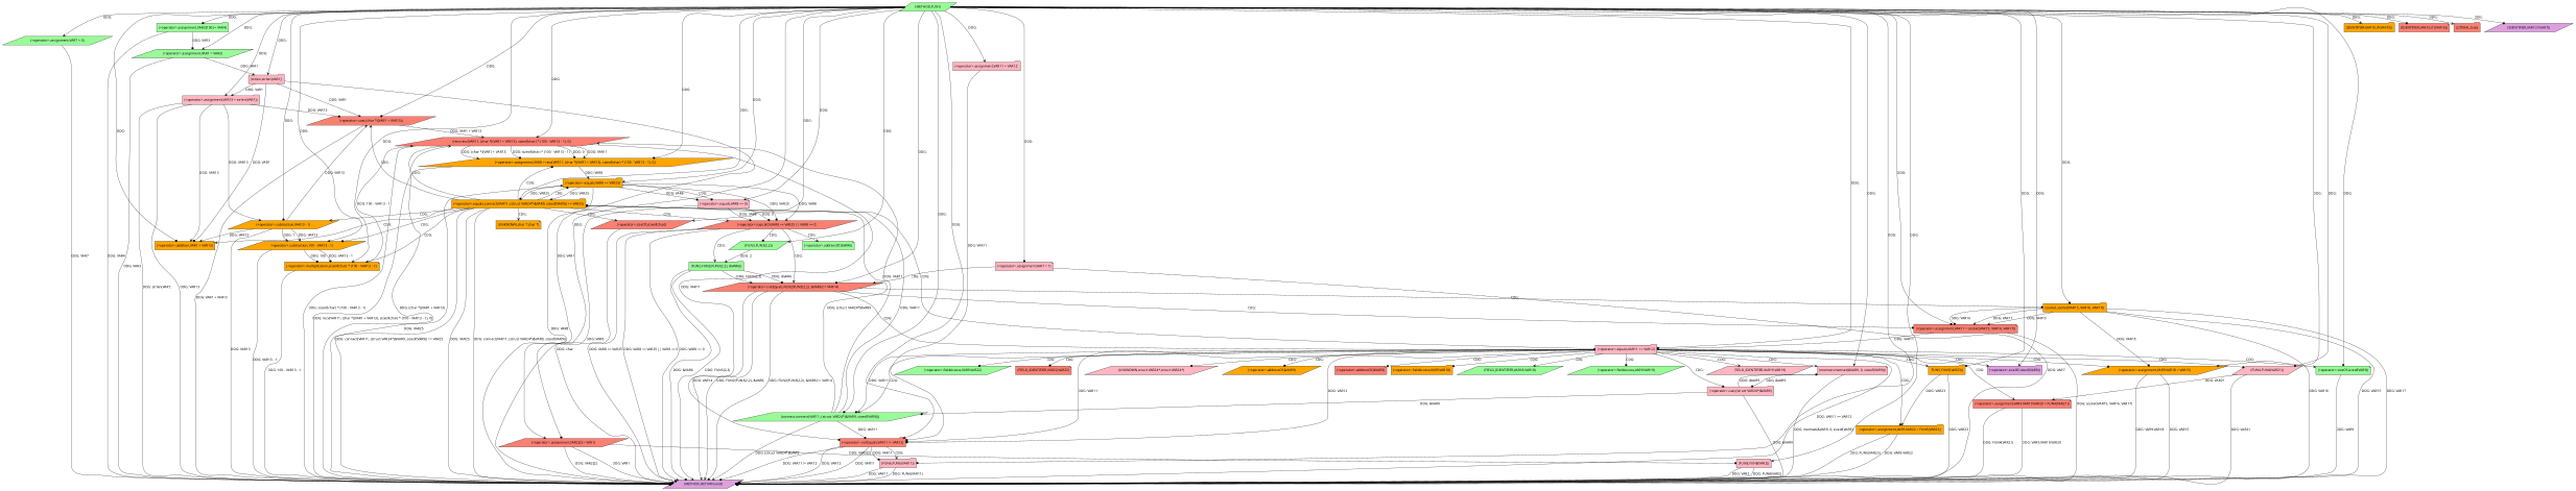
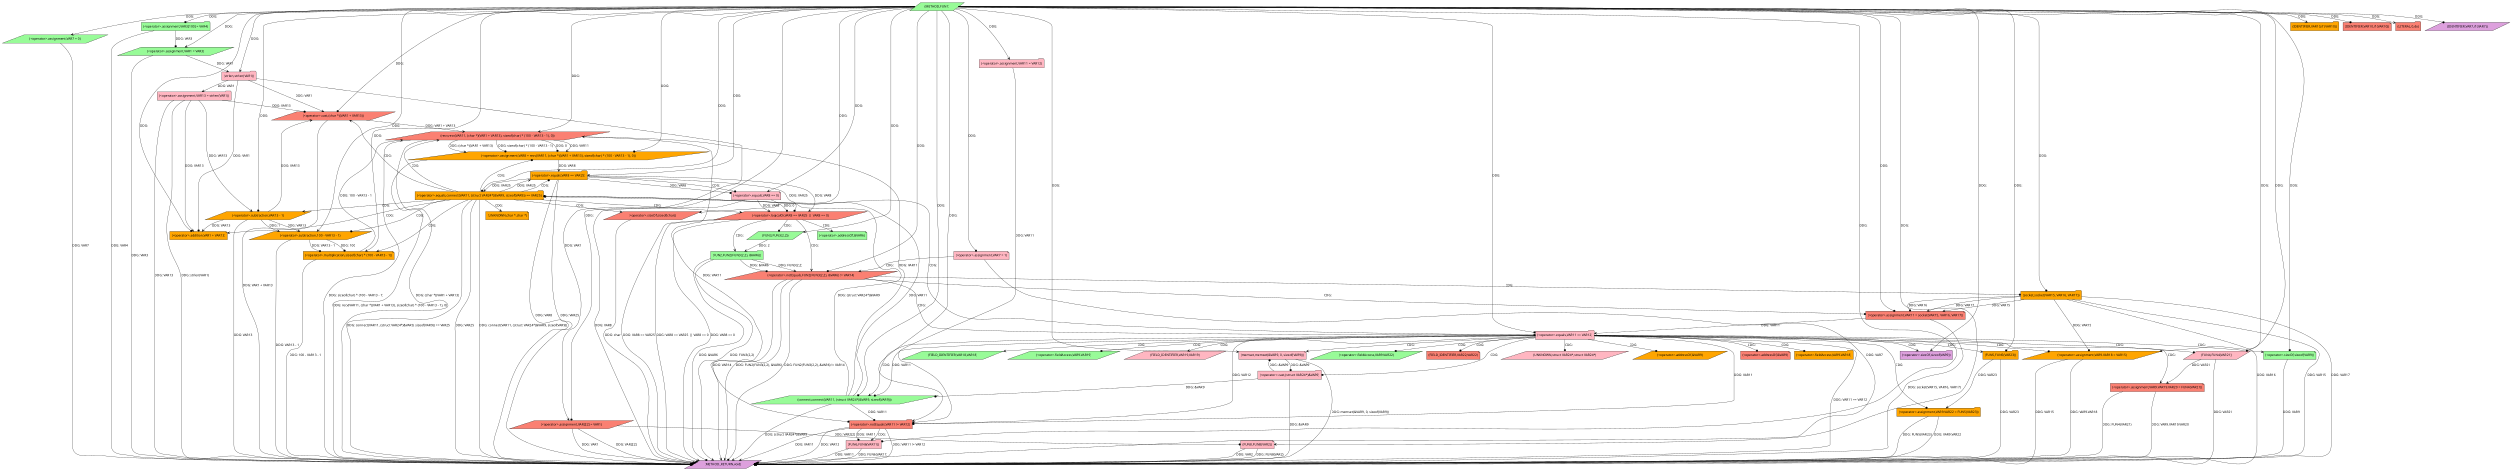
  digraph {
    fontname="Noto Sans"
    node [fillcolor=orange fontname="Noto Sans" shape=parallelogram style=filled]
    edge [arrowhead=vee fontname="Noto Sans"]
    n1 [fillcolor=palegreen label="(METHOD,FUN1)"]
    n2 [fillcolor=palegreen label="(<operator>.assignment,VAR3[100] = VAR4)" shape=folder]
    n3 [fillcolor=palegreen label="(<operator>.assignment,VAR1 = VAR3)"]
    n4 [fillcolor=palegreen label="(<operator>.assignment,VAR7 = 0)"]
    n5 [fillcolor=lightpink label="(<operator>.assignment,VAR11 = VAR12)" shape=folder]
    n6 [fillcolor=lightpink label="(<operator>.assignment,VAR13 = strlen(VAR1))" shape=folder]
    n7 [fillcolor=lightpink label="(strlen,strlen(VAR1))" shape=folder]
    n8 [fillcolor=salmon label="(<operator>.notEquals,FUN2(FUN3(2,2), &VAR6) != VAR14)"]
    n9 [fillcolor=palegreen label="(FUN3,FUN3(2,2))"]
    n10 [fillcolor=lightpink label="(<operator>.assignment,VAR7 = 1)" shape=note]
    n11 [fillcolor=salmon label="(<operator>.assignment,VAR11 = socket(VAR15, VAR16, VAR17))" shape=note]
    n12 [label="(socket,socket(VAR15, VAR16, VAR17))" shape=folder]
    n13 [fillcolor=lightpink label="(<operator>.equals,VAR11 == VAR12)" shape=folder]
    n14 [fillcolor=lightpink label="(memset,memset(&VAR9, 0, sizeof(VAR9)))" shape=note]
    n15 [fillcolor=plum label="(<operator>.sizeOf,sizeof(VAR9))" shape=folder]
    n16 [label="(<operator>.assignment,VAR9.VAR18 = VAR15)"]
    n17 [fillcolor=lightpink label="(FUN4,FUN4(VAR21))"]
    n18 [label="(FUN5,FUN5(VAR23))" shape=folder]
    n19 [label="(<operator>.equals,connect(VAR11, (struct VAR24*)&VAR9, sizeof(VAR9)) == VAR25)" shape=folder]
    n20 [fillcolor=palegreen label="(connect,connect(VAR11, (struct VAR24*)&VAR9, sizeof(VAR9)))"]
    n21 [fillcolor=palegreen label="(<operator>.sizeOf,sizeof(VAR9))" shape=note]
    n22 [label="(<operator>.assignment,VAR8 = recv(VAR11, (char *)(VAR1 + VAR13), sizeof(char) * (100 - VAR13 - 1), 0))"]
    n23 [fillcolor=salmon label="(recv,recv(VAR11, (char *)(VAR1 + VAR13), sizeof(char) * (100 - VAR13 - 1), 0))"]
    n24 [fillcolor=salmon label="(<operator>.cast,(char *)(VAR1 + VAR13))"]
    n25 [label="(<operator>.addition,VAR1 + VAR13)" shape=note]
    n26 [label="(<operator>.multiplication,sizeof(char) * (100 - VAR13 - 1))" shape=note]
    n27 [fillcolor=salmon label="(<operator>.sizeOf,sizeof(char))"]
    n28 [label="(<operator>.subtraction,100 - VAR13 - 1)"]
    n29 [label="(<operator>.subtraction,VAR13 - 1)"]
    n30 [label="(<operator>.equals,VAR8 == VAR25)" shape=folder]
    n31 [fillcolor=lightpink label="(<operator>.equals,VAR8 == 0)" shape=note]
    n32 [label="(IDENTIFIER,VAR10,if (VAR10))" shape=folder]
    n33 [fillcolor=salmon label="(IDENTIFIER,VAR10,if (VAR10))" shape=note]
    n34 [fillcolor=salmon label="(LITERAL,0,do)" shape=folder]
    n35 [fillcolor=salmon label="(<operator>.notEquals,VAR11 != VAR12)" shape=folder]
    n36 [fillcolor=lightpink label="(FUN6,FUN6(VAR11))" shape=folder]
    n37 [fillcolor=plum label="(IDENTIFIER,VAR7,if (VAR7))"]
    n38 [fillcolor=salmon label="(<operator>.assignment,VAR2[2] = VAR1)"]
    n39 [fillcolor=lightpink label="(FUN8,FUN8(VAR2))" shape=note]
    n40 [fillcolor=plum label="(METHOD_RETURN,void)"]
    n41 [fillcolor=palegreen label="(FUN2,FUN2(FUN3(2,2), &VAR6))" shape=folder]
    n42 [fillcolor=salmon label="(<operator>.assignment,VAR9.VAR19.VAR20 = FUN4(VAR21))" shape=note]
    n43 [label="(<operator>.assignment,VAR9.VAR22 = FUN5(VAR23))" shape=folder]
    n44 [fillcolor=lightpink label="(<operator>.cast,(struct VAR24*)&VAR9)" shape=folder]
    n45 [fillcolor=salmon label="(<operator>.addressOf,&VAR9)" shape=note]
    n46 [label="(<operator>.fieldAccess,VAR9.VAR18)" shape=folder]
    n47 [fillcolor=palegreen label="(FIELD_IDENTIFIER,VAR18,VAR18)"]
    n48 [fillcolor=palegreen label="(<operator>.fieldAccess,VAR9.VAR19)"]
    n49 [fillcolor=lightpink label="(FIELD_IDENTIFIER,VAR19,VAR19)"]
    n50 [fillcolor=palegreen label="(<operator>.fieldAccess,VAR9.VAR22)"]
    n51 [fillcolor=salmon label="(FIELD_IDENTIFIER,VAR22,VAR22)" shape=note]
    n52 [fillcolor=lightpink label="(UNKNOWN,struct VAR24*,struct VAR24*)"]
    n53 [label="(<operator>.addressOf,&VAR9)"]
    n54 [fillcolor=salmon label="(<operator>.logicalOr,VAR8 == VAR25 || VAR8 == 0)"]
    n55 [label="(UNKNOWN,char *,char *)" shape=note]
    n56 [fillcolor=palegreen label="(<operator>.addressOf,&VAR6)" shape=note]
    n1 -> n2 [arrowhead=dot label="DDG: "]
    n1 -> n3 [label="DDG: "]
    n1 -> n4 [label="DDG: "]
    n1 -> n5 [label="DDG: "]
-   n1 -> n6 [label="DDG: "]
    n1 -> n7 [label="DDG: "]
    n1 -> n8 [arrowhead=dot label="DDG: "]
    n1 -> n9 [label="DDG: "]
    n1 -> n10 [arrowhead=dot label="DDG: "]
    n1 -> n11 [arrowhead=dot label="DDG: "]
    n1 -> n12 [arrowhead=dot label="DDG: "]
    n1 -> n13 [arrowhead=dot label="DDG: "]
    n1 -> n14 [label="DDG: "]
    n1 -> n15 [label="DDG: "]
    n1 -> n16 [label="DDG: "]
    n1 -> n17 [arrowhead=dot label="DDG: "]
    n1 -> n18 [arrowhead=dot label="DDG: "]
    n1 -> n19 [arrowhead=dot label="DDG: "]
    n1 -> n20 [arrowhead=dot label="DDG: "]
    n1 -> n21 [arrowhead=dot label="DDG: "]
    n1 -> n22 [arrowhead=dot label="DDG: "]
    n1 -> n23 [label="DDG: "]
    n1 -> n24 [arrowhead=dot label="DDG: "]
    n1 -> n25 [arrowhead=dot label="DDG: "]
    n1 -> n26 [label="DDG: "]
    n1 -> n27 [label="DDG: "]
    n1 -> n28 [label="DDG: "]
    n1 -> n29 [arrowhead=dot label="DDG: "]
    n1 -> n30 [label="DDG: "]
    n1 -> n31 [label="DDG: "]
    n1 -> n32 [label="DDG: "]
    n1 -> n33 [arrowhead=dot label="DDG: "]
    n1 -> n34 [label="DDG: "]
    n1 -> n35 [label="DDG: "]
    n1 -> n36 [arrowhead=dot label="DDG: "]
    n1 -> n37 [arrowhead=dot label="DDG: "]
    n1 -> n38 [arrowhead=dot label="DDG: "]
    n1 -> n39 [label="DDG: "]
    n2 -> n3 [arrowhead=dot label="DDG: VAR3"]
    n2 -> n40 [label="DDG: VAR4"]
    n3 -> n7 [label="DDG: VAR1"]
    n3 -> n40 [label="DDG: VAR3"]
    n4 -> n40 [arrowhead=dot label="DDG: VAR7"]
    n5 -> n35 [arrowhead=dot label="DDG: VAR11"]
    n6 -> n24 [arrowhead=dot label="DDG: VAR13"]
    n6 -> n25 [label="DDG: VAR13"]
    n6 -> n29 [label="DDG: VAR13"]
    n6 -> n40 [arrowhead=dot label="DDG: VAR13"]
    n6 -> n40 [arrowhead=dot label="DDG: strlen(VAR1)"]
    n7 -> n6 [label="DDG: VAR1"]
    n7 -> n24 [label="DDG: VAR1"]
    n7 -> n25 [arrowhead=dot label="DDG: VAR1"]
    n7 -> n38 [label="DDG: VAR1"]
    n8 -> n11 [arrowhead=dot label="CDG: "]
    n8 -> n12 [arrowhead=dot label="CDG: "]
    n8 -> n13 [arrowhead=dot label="CDG: "]
    n8 -> n40 [label="DDG: FUN2(FUN3(2,2), &VAR6)"]
    n8 -> n40 [arrowhead=dot label="DDG: FUN2(FUN3(2,2), &VAR6) != VAR14"]
    n8 -> n40 [label="DDG: VAR14"]
    n9 -> n41 [label="DDG: 2"]
    n10 -> n8 [label="CDG: "]
    n10 -> n40 [arrowhead=dot label="DDG: VAR7"]
    n11 -> n13 [label="DDG: VAR11"]
    n11 -> n40 [arrowhead=dot label="DDG: socket(VAR15, VAR16, VAR17)"]
    n12 -> n11 [label="DDG: VAR15"]
    n12 -> n11 [arrowhead=dot label="DDG: VAR16"]
    n12 -> n11 [label="DDG: VAR17"]
    n12 -> n16 [arrowhead=dot label="DDG: VAR15"]
    n12 -> n40 [arrowhead=dot label="DDG: VAR16"]
    n12 -> n40 [label="DDG: VAR15"]
    n12 -> n40 [label="DDG: VAR17"]
    n13 -> n14 [label="CDG: "]
    n13 -> n15 [label="CDG: "]
    n13 -> n16 [arrowhead=dot label="CDG: "]
    n13 -> n17 [arrowhead=dot label="CDG: "]
    n13 -> n18 [label="CDG: "]
    n13 -> n19 [arrowhead=dot label="CDG: "]
    n13 -> n20 [arrowhead=dot label="DDG: VAR11"]
    n13 -> n20 [label="CDG: "]
    n13 -> n21 [label="CDG: "]
    n13 -> n35 [arrowhead=dot label="DDG: VAR11"]
    n13 -> n35 [arrowhead=dot label="DDG: VAR12"]
    n13 -> n40 [label="DDG: VAR11 == VAR12"]
    n13 -> n42 [label="CDG: "]
    n13 -> n43 [arrowhead=dot label="CDG: "]
    n13 -> n44 [arrowhead=dot label="CDG: "]
    n13 -> n45 [arrowhead=dot label="CDG: "]
    n13 -> n46 [arrowhead=dot label="CDG: "]
    n13 -> n47 [label="CDG: "]
    n13 -> n48 [arrowhead=dot label="CDG: "]
    n13 -> n49 [label="CDG: "]
    n13 -> n50 [arrowhead=dot label="CDG: "]
    n13 -> n51 [arrowhead=dot label="CDG: "]
    n13 -> n52 [arrowhead=dot label="CDG: "]
    n13 -> n53 [arrowhead=dot label="CDG: "]
    n14 -> n40 [label="DDG: memset(&VAR9, 0, sizeof(VAR9))"]
    n14 -> n44 [arrowhead=dot label="DDG: &VAR9"]
    n16 -> n40 [arrowhead=dot label="DDG: VAR9.VAR18"]
    n16 -> n40 [label="DDG: VAR15"]
    n17 -> n40 [label="DDG: VAR21"]
    n17 -> n42 [label="DDG: VAR21"]
    n18 -> n40 [label="DDG: VAR23"]
    n18 -> n43 [label="DDG: VAR23"]
    n19 -> n22 [arrowhead=dot label="CDG: "]
    n19 -> n23 [label="CDG: "]
    n19 -> n24 [label="CDG: "]
    n19 -> n25 [label="CDG: "]
    n19 -> n26 [label="CDG: "]
    n19 -> n27 [label="CDG: "]
    n19 -> n28 [arrowhead=dot label="CDG: "]
    n19 -> n29 [label="CDG: "]
    n19 -> n30 [label="DDG: VAR25"]
    n19 -> n30 [arrowhead=dot label="CDG: "]
    n19 -> n40 [arrowhead=dot label="DDG: connect(VAR11, (struct VAR24*)&VAR9, sizeof(VAR9))"]
    n19 -> n40 [arrowhead=dot label="DDG: connect(VAR11, (struct VAR24*)&VAR9, sizeof(VAR9)) == VAR25"]
    n19 -> n40 [label="DDG: VAR25"]
    n19 -> n54 [label="CDG: "]
    n19 -> n55 [label="CDG: "]
    n20 -> n19 [arrowhead=dot label="DDG: VAR11"]
    n20 -> n19 [label="DDG: (struct VAR24*)&VAR9"]
    n20 -> n23 [label="DDG: VAR11"]
    n20 -> n35 [arrowhead=dot label="DDG: VAR11"]
    n20 -> n40 [label="DDG: (struct VAR24*)&VAR9"]
    n21 -> n40 [arrowhead=dot label="DDG: VAR9"]
    n22 -> n30 [label="DDG: VAR8"]
    n22 -> n40 [arrowhead=dot label="DDG: recv(VAR11, (char *)(VAR1 + VAR13), sizeof(char) * (100 - VAR13 - 1), 0)"]
    n23 -> n22 [label="DDG: VAR11"]
    n23 -> n22 [label="DDG: (char *)(VAR1 + VAR13)"]
    n23 -> n22 [arrowhead=dot label="DDG: sizeof(char) * (100 - VAR13 - 1)"]
    n23 -> n22 [arrowhead=dot label="DDG: 0"]
    n23 -> n35 [arrowhead=dot label="DDG: VAR11"]
    n23 -> n40 [label="DDG: sizeof(char) * (100 - VAR13 - 1)"]
    n23 -> n40 [label="DDG: (char *)(VAR1 + VAR13)"]
    n24 -> n23 [label="DDG: VAR1 + VAR13"]
    n24 -> n40 [label="DDG: VAR1 + VAR13"]
    n26 -> n23 [label="DDG: 100 - VAR13 - 1"]
    n26 -> n40 [label="DDG: 100 - VAR13 - 1"]
    n27 -> n40 [arrowhead=dot label="DDG: char"]
    n28 -> n26 [arrowhead=dot label="DDG: 100"]
    n28 -> n26 [arrowhead=dot label="DDG: VAR13 - 1"]
    n28 -> n40 [label="DDG: VAR13 - 1"]
    n29 -> n24 [label="DDG: VAR13"]
    n29 -> n25 [label="DDG: VAR13"]
    n29 -> n28 [label="DDG: VAR13"]
    n29 -> n28 [label="DDG: 1"]
    n29 -> n40 [label="DDG: VAR13"]
    n30 -> n19 [label="DDG: VAR25"]
    n30 -> n31 [arrowhead=dot label="DDG: VAR8"]
    n30 -> n31 [arrowhead=dot label="CDG: "]
    n30 -> n40 [arrowhead=dot label="DDG: VAR8"]
    n30 -> n40 [arrowhead=dot label="DDG: VAR25"]
    n30 -> n54 [label="DDG: VAR8"]
    n30 -> n54 [arrowhead=dot label="DDG: VAR25"]
    n31 -> n40 [label="DDG: VAR8"]
    n31 -> n54 [label="DDG: VAR8"]
    n31 -> n54 [arrowhead=dot label="DDG: 0"]
    n35 -> n36 [arrowhead=dot label="DDG: VAR11"]
    n35 -> n36 [label="CDG: "]
    n35 -> n40 [arrowhead=dot label="DDG: VAR11 != VAR12"]
    n35 -> n40 [arrowhead=dot label="DDG: VAR12"]
    n35 -> n40 [label="DDG: VAR11"]
    n36 -> n40 [arrowhead=dot label="DDG: VAR11"]
    n36 -> n40 [arrowhead=dot label="DDG: FUN6(VAR11)"]
    n38 -> n39 [arrowhead=dot label="DDG: VAR2[2]"]
    n38 -> n40 [label="DDG: VAR2[2]"]
    n38 -> n40 [label="DDG: VAR1"]
    n39 -> n40 [label="DDG: FUN8(VAR2)"]
    n39 -> n40 [arrowhead=dot label="DDG: VAR2"]
    n41 -> n8 [label="DDG: FUN3(2,2)"]
    n41 -> n8 [arrowhead=dot label="DDG: &VAR6"]
    n41 -> n40 [label="DDG: FUN3(2,2)"]
    n41 -> n40 [arrowhead=dot label="DDG: &VAR6"]
    n42 -> n40 [arrowhead=dot label="DDG: VAR9.VAR19.VAR20"]
    n42 -> n40 [label="DDG: FUN4(VAR21)"]
    n43 -> n40 [arrowhead=dot label="DDG: FUN5(VAR23)"]
    n43 -> n40 [arrowhead=dot label="DDG: VAR9.VAR22"]
    n44 -> n14 [arrowhead=dot label="DDG: &VAR9"]
    n44 -> n20 [arrowhead=dot label="DDG: &VAR9"]
    n44 -> n40 [arrowhead=dot label="DDG: &VAR9"]
    n54 -> n8 [label="CDG: "]
    n54 -> n9 [arrowhead=dot label="CDG: "]
    n54 -> n40 [arrowhead=dot label="DDG: VAR8 == VAR25 || VAR8 == 0"]
    n54 -> n40 [label="DDG: VAR8 == 0"]
    n54 -> n40 [label="DDG: VAR8 == VAR25"]
    n54 -> n41 [label="CDG: "]
    n54 -> n56 [label="CDG: "]
  }
